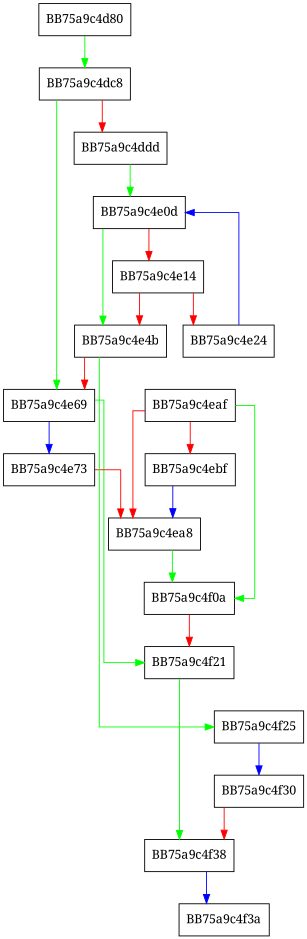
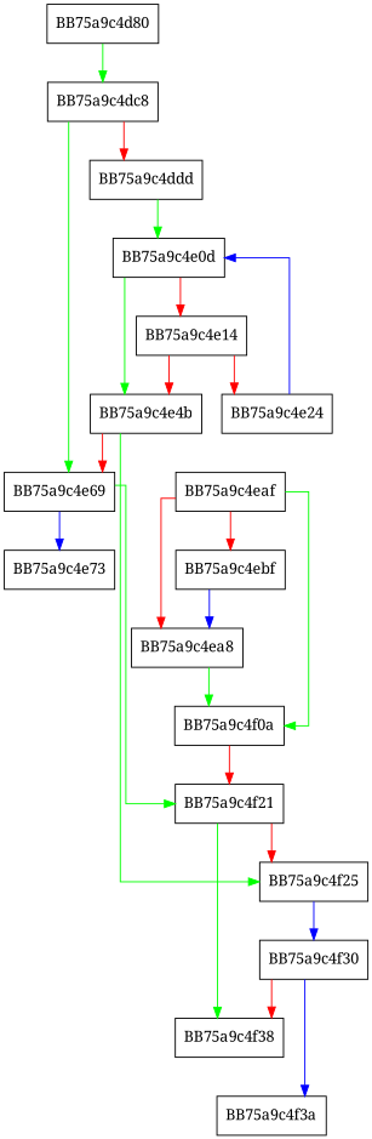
  digraph {
    fontname="Noto Serif"
    splines=ortho
    node [fontname="Noto Serif" shape=box]
    edge [color=red fontname="Noto Serif"]
    BB75a9c4d80
    BB75a9c4dc8
    BB75a9c4e69
    BB75a9c4ddd
    BB75a9c4f21
    BB75a9c4e73
    BB75a9c4e0d
    BB75a9c4f38
    BB75a9c4f25
    BB75a9c4ea8
    BB75a9c4e4b
    BB75a9c4e14
    BB75a9c4e24
    BB75a9c4f3a
    BB75a9c4f30
    BB75a9c4f0a
    BB75a9c4eaf
    BB75a9c4ebf
    BB75a9c4d80 -> BB75a9c4dc8 [color=green]
    BB75a9c4dc8 -> BB75a9c4e69 [color=green]
    BB75a9c4dc8 -> BB75a9c4ddd
    BB75a9c4e69 -> BB75a9c4f21 [color=green]
    BB75a9c4e69 -> BB75a9c4e73 [color=blue]
    BB75a9c4ddd -> BB75a9c4e0d [color=green]
    BB75a9c4f21 -> BB75a9c4f38 [color=green]
-   BB75a9c4e73 -> BB75a9c4ea8
+   BB75a9c4f21 -> BB75a9c4f25
    BB75a9c4e0d -> BB75a9c4e4b [color=green]
    BB75a9c4e0d -> BB75a9c4e14
-   BB75a9c4f38 -> BB75a9c4f3a [color=blue]
+   BB75a9c4f30 -> BB75a9c4f3a [color=blue]
    BB75a9c4f25 -> BB75a9c4f30 [color=blue]
    BB75a9c4ea8 -> BB75a9c4f0a [color=green]
    BB75a9c4e4b -> BB75a9c4e69
    BB75a9c4e4b -> BB75a9c4f25 [color=green]
    BB75a9c4e14 -> BB75a9c4e4b
    BB75a9c4e14 -> BB75a9c4e24
    BB75a9c4e24 -> BB75a9c4e0d [color=blue]
    BB75a9c4f30 -> BB75a9c4f38
    BB75a9c4f0a -> BB75a9c4f21
    BB75a9c4eaf -> BB75a9c4ea8
    BB75a9c4eaf -> BB75a9c4f0a [color=green]
    BB75a9c4eaf -> BB75a9c4ebf
    BB75a9c4ebf -> BB75a9c4ea8 [color=blue]
  }
